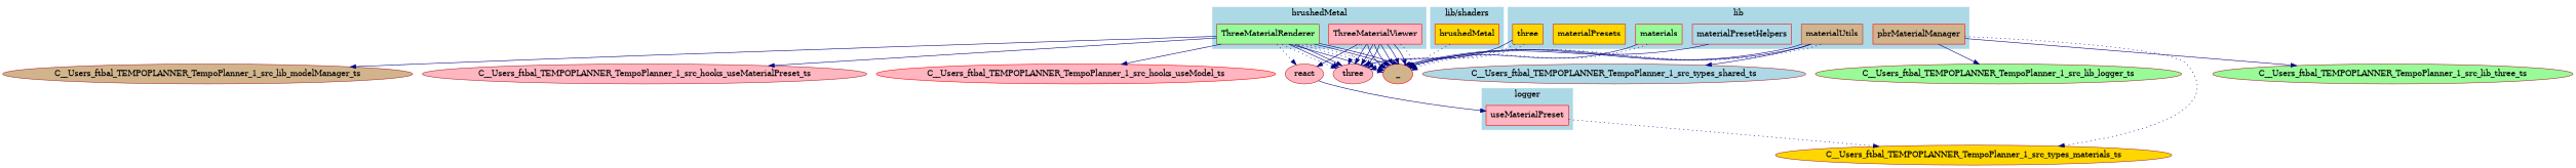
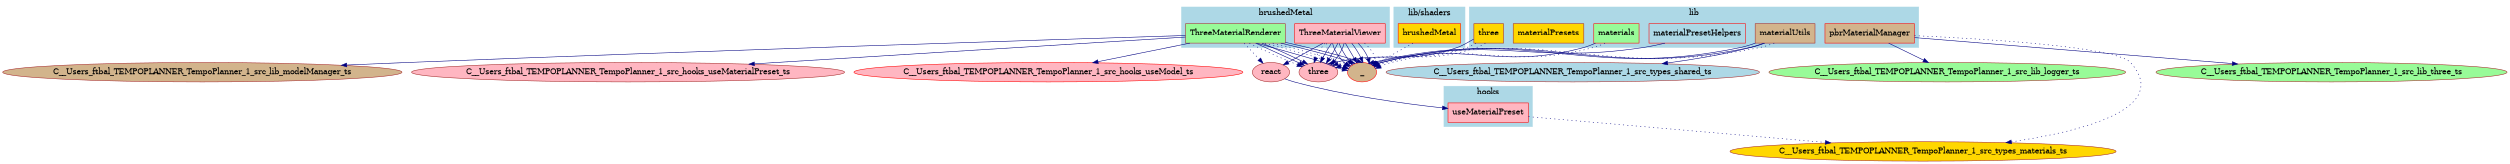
  digraph {
    compound=true
    rankdir=TB
    node [color=brown fillcolor=lightpink shape=box style=filled]
    edge [color=navy penwidth=1 style=dotted]
    n1 [fillcolor=gold label=three]
    n2 [color=red fillcolor=tan label=pbrMaterialManager]
    n3 [color=red fillcolor=palegreen label=materials]
    n4 [color=red fillcolor=lightblue label=materialPresetHelpers]
    n5 [fillcolor=gold label=materialPresets]
    n6 [fillcolor=tan label=materialUtils]
    n7 [color=red label=useMaterialPreset]
    n8 [fillcolor=palegreen label=ThreeMaterialRenderer]
    n9 [color=red label=ThreeMaterialViewer]
    n10 [color=red fillcolor=gold label=brushedMetal]
    n11 [label=three shape=ellipse]
    n12 [fillcolor=palegreen label=C__Users_ftbal_TEMPOPLANNER_TempoPlanner_1_src_lib_three_ts shape=ellipse]
    n13 [fillcolor=gold label=C__Users_ftbal_TEMPOPLANNER_TempoPlanner_1_src_types_materials_ts shape=ellipse]
    n14 [fillcolor=palegreen label=C__Users_ftbal_TEMPOPLANNER_TempoPlanner_1_src_lib_logger_ts shape=ellipse]
    n15 [color=red fillcolor=tan label=_ shape=ellipse]
    n16 [fillcolor=lightblue label=C__Users_ftbal_TEMPOPLANNER_TempoPlanner_1_src_types_shared_ts shape=ellipse]
    n17 [label=react shape=ellipse]
    n18 [fillcolor=tan label=C__Users_ftbal_TEMPOPLANNER_TempoPlanner_1_src_lib_modelManager_ts shape=ellipse]
    n19 [color=red label=C__Users_ftbal_TEMPOPLANNER_TempoPlanner_1_src_hooks_useModel_ts shape=ellipse]
    n20 [label=C__Users_ftbal_TEMPOPLANNER_TempoPlanner_1_src_hooks_useMaterialPreset_ts shape=ellipse]
    subgraph cluster_1 {
      color=lightblue
      label=lib
      style=filled
      n1
      n2
      n3
      n4
      n5
      n6
    }
    subgraph cluster_2 {
      color=lightblue
-     label=logger
+     label=hooks
      style=filled
      n7
    }
    subgraph cluster_3 {
      color=lightblue
      label=types
      style=filled
    }
    subgraph cluster_4 {
      color=lightblue
      label=brushedMetal
      style=filled
      n8
      n9
    }
    subgraph cluster_5 {
      color=lightblue
      label="lib/shaders"
      style=filled
      n10
    }
    subgraph cluster_6 {
      color=lightblue
      label=utils
      style=filled
    }
    n1 -> n11 [style=bold]
    n1 -> n11
    n1 -> n11
    n2 -> n12 [style=solid]
    n2 -> n13
    n2 -> n14 [style=solid]
    n3 -> n15 [style=bold]
    n3 -> n15
    n4 -> n15 [style=solid]
    n6 -> n15 [style=bold]
    n6 -> n15 [style=bold]
    n6 -> n15
    n6 -> n16 [style=solid]
    n7 -> n13
    n8 -> n11
    n8 -> n11 [style=solid]
    n8 -> n11 [style=solid]
    n8 -> n15 [style=solid]
    n8 -> n15
    n8 -> n15
    n8 -> n15 [style=solid]
    n8 -> n15 [style=bold]
    n8 -> n17
    n8 -> n18 [style=bold]
    n8 -> n19 [style=bold]
    n8 -> n20 [style=solid]
    n9 -> n11
    n9 -> n11 [style=bold]
    n9 -> n11 [style=solid]
    n9 -> n11 [style=bold]
    n9 -> n15
    n9 -> n15 [style=bold]
    n9 -> n15 [style=solid]
    n9 -> n15 [style=bold]
    n9 -> n15 [style=solid]
    n9 -> n15 [style=solid]
    n9 -> n15
    n9 -> n17 [style=bold]
    n10 -> n15
    n17 -> n7 [style=solid]
  }
